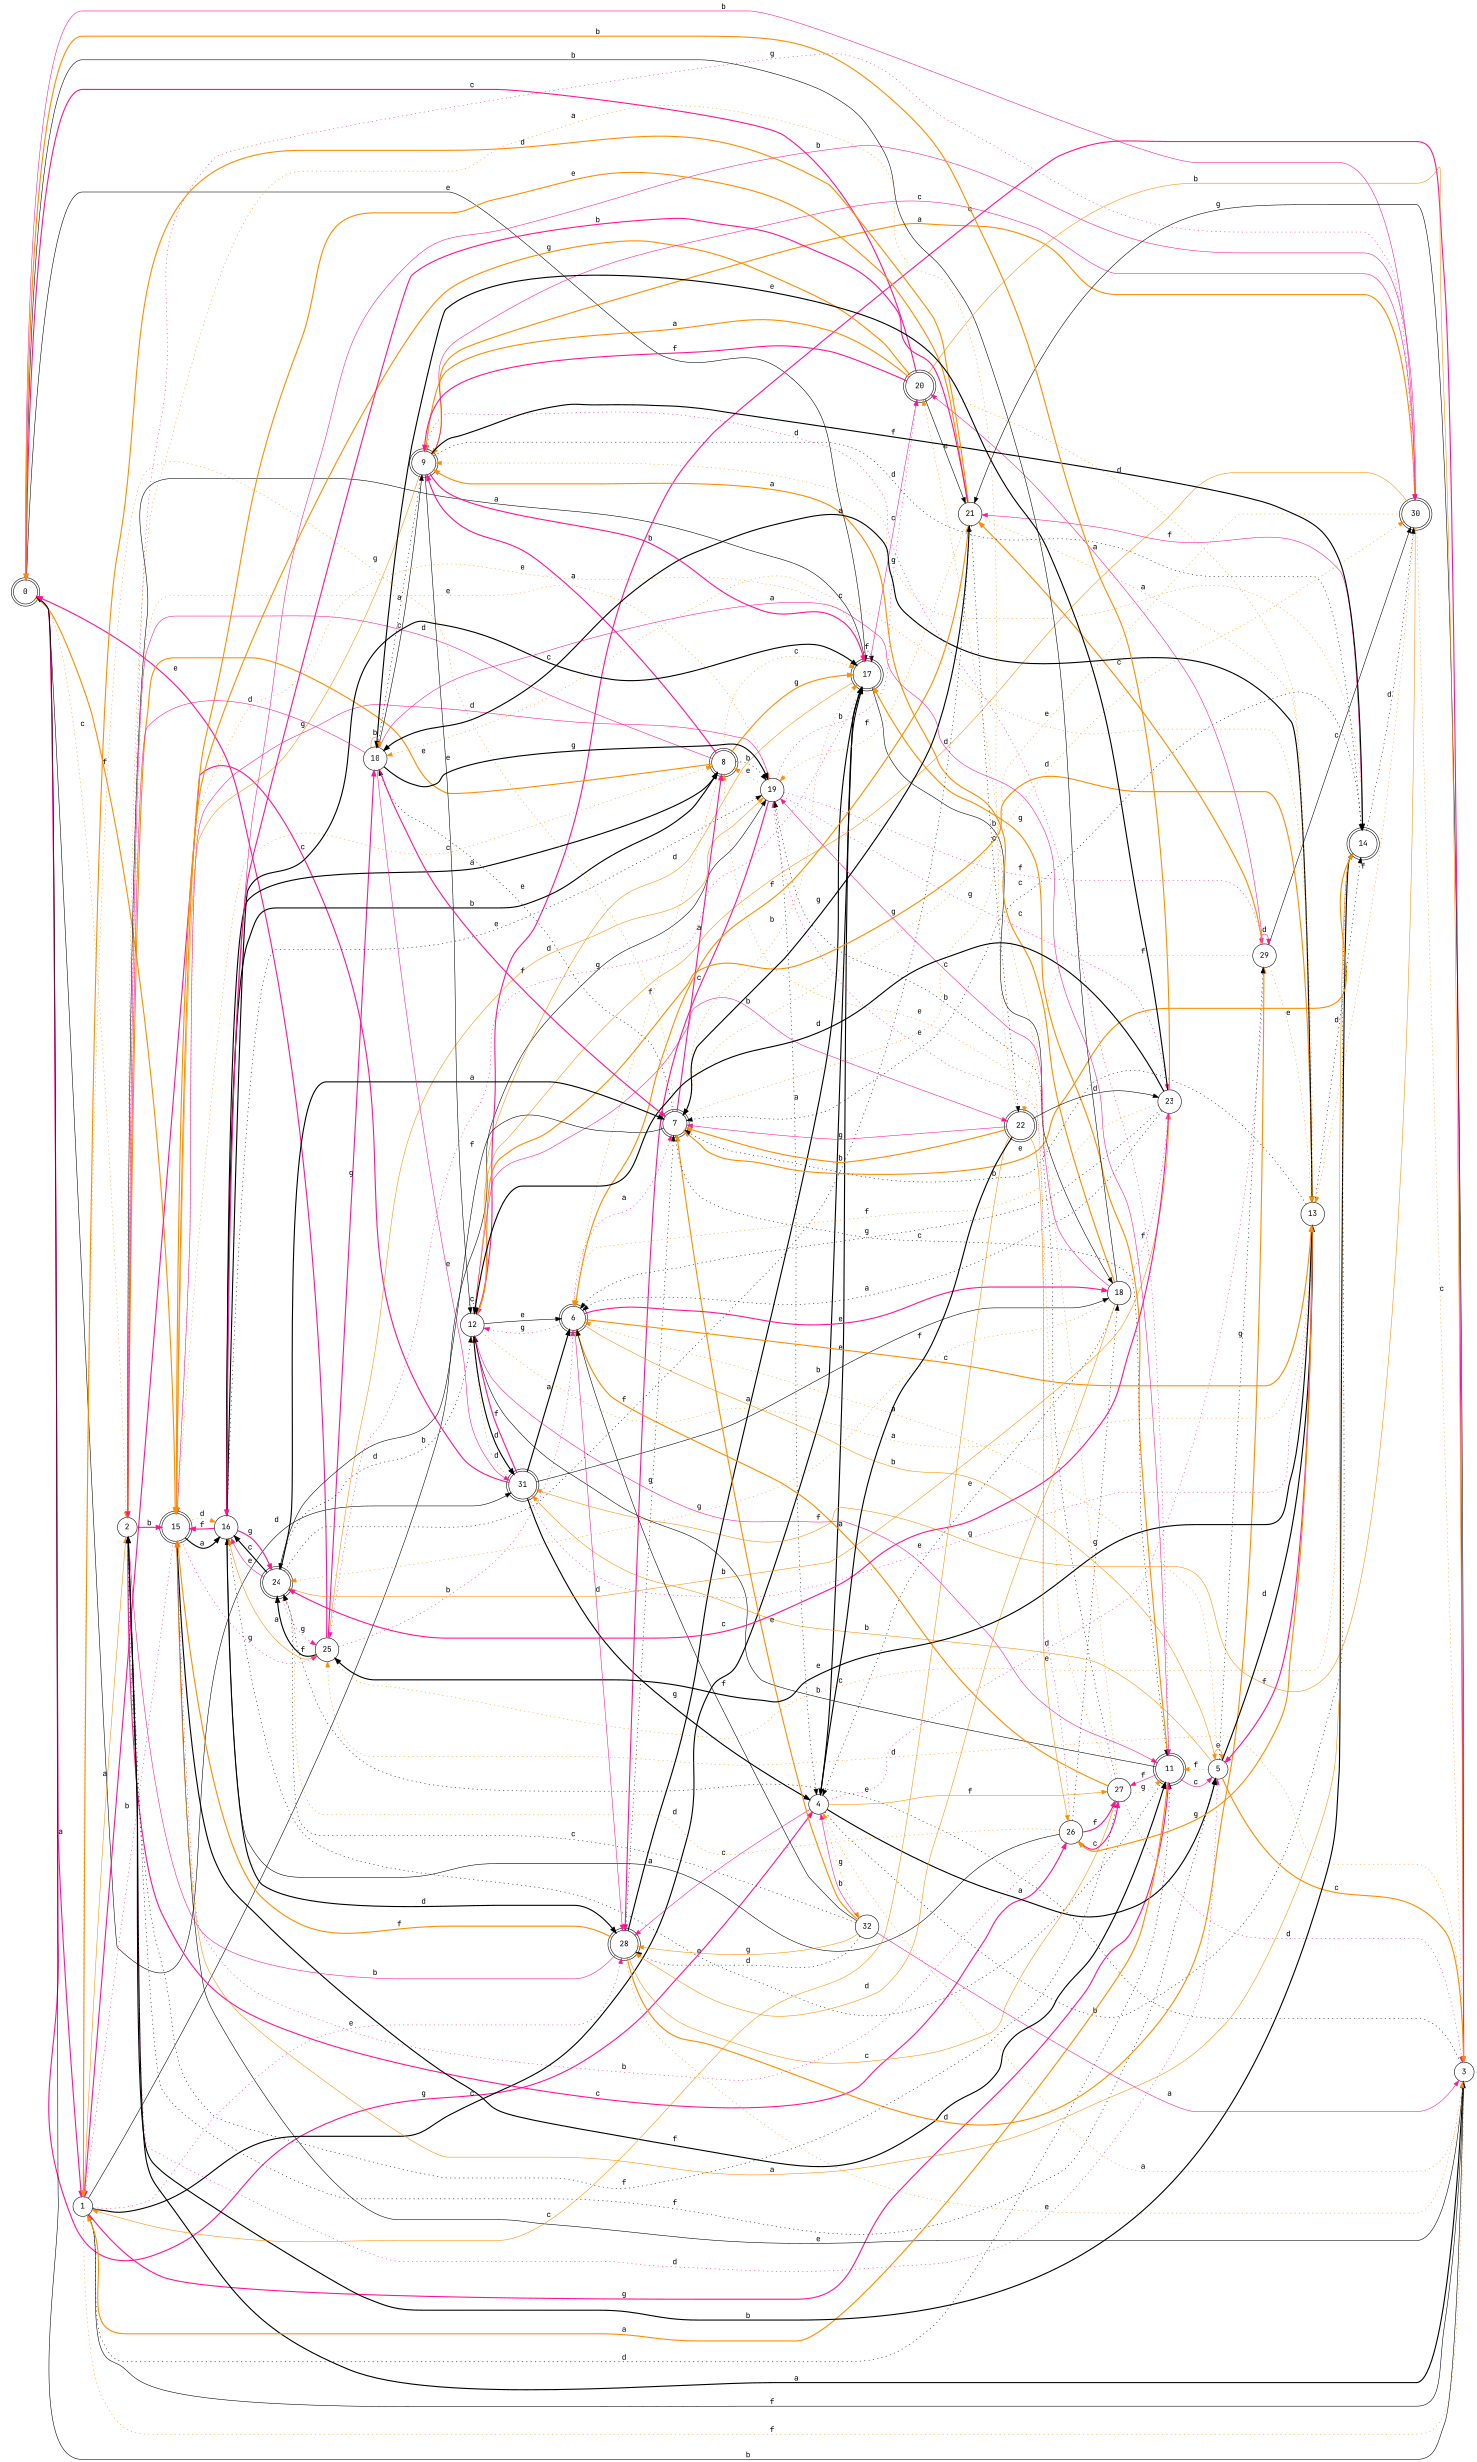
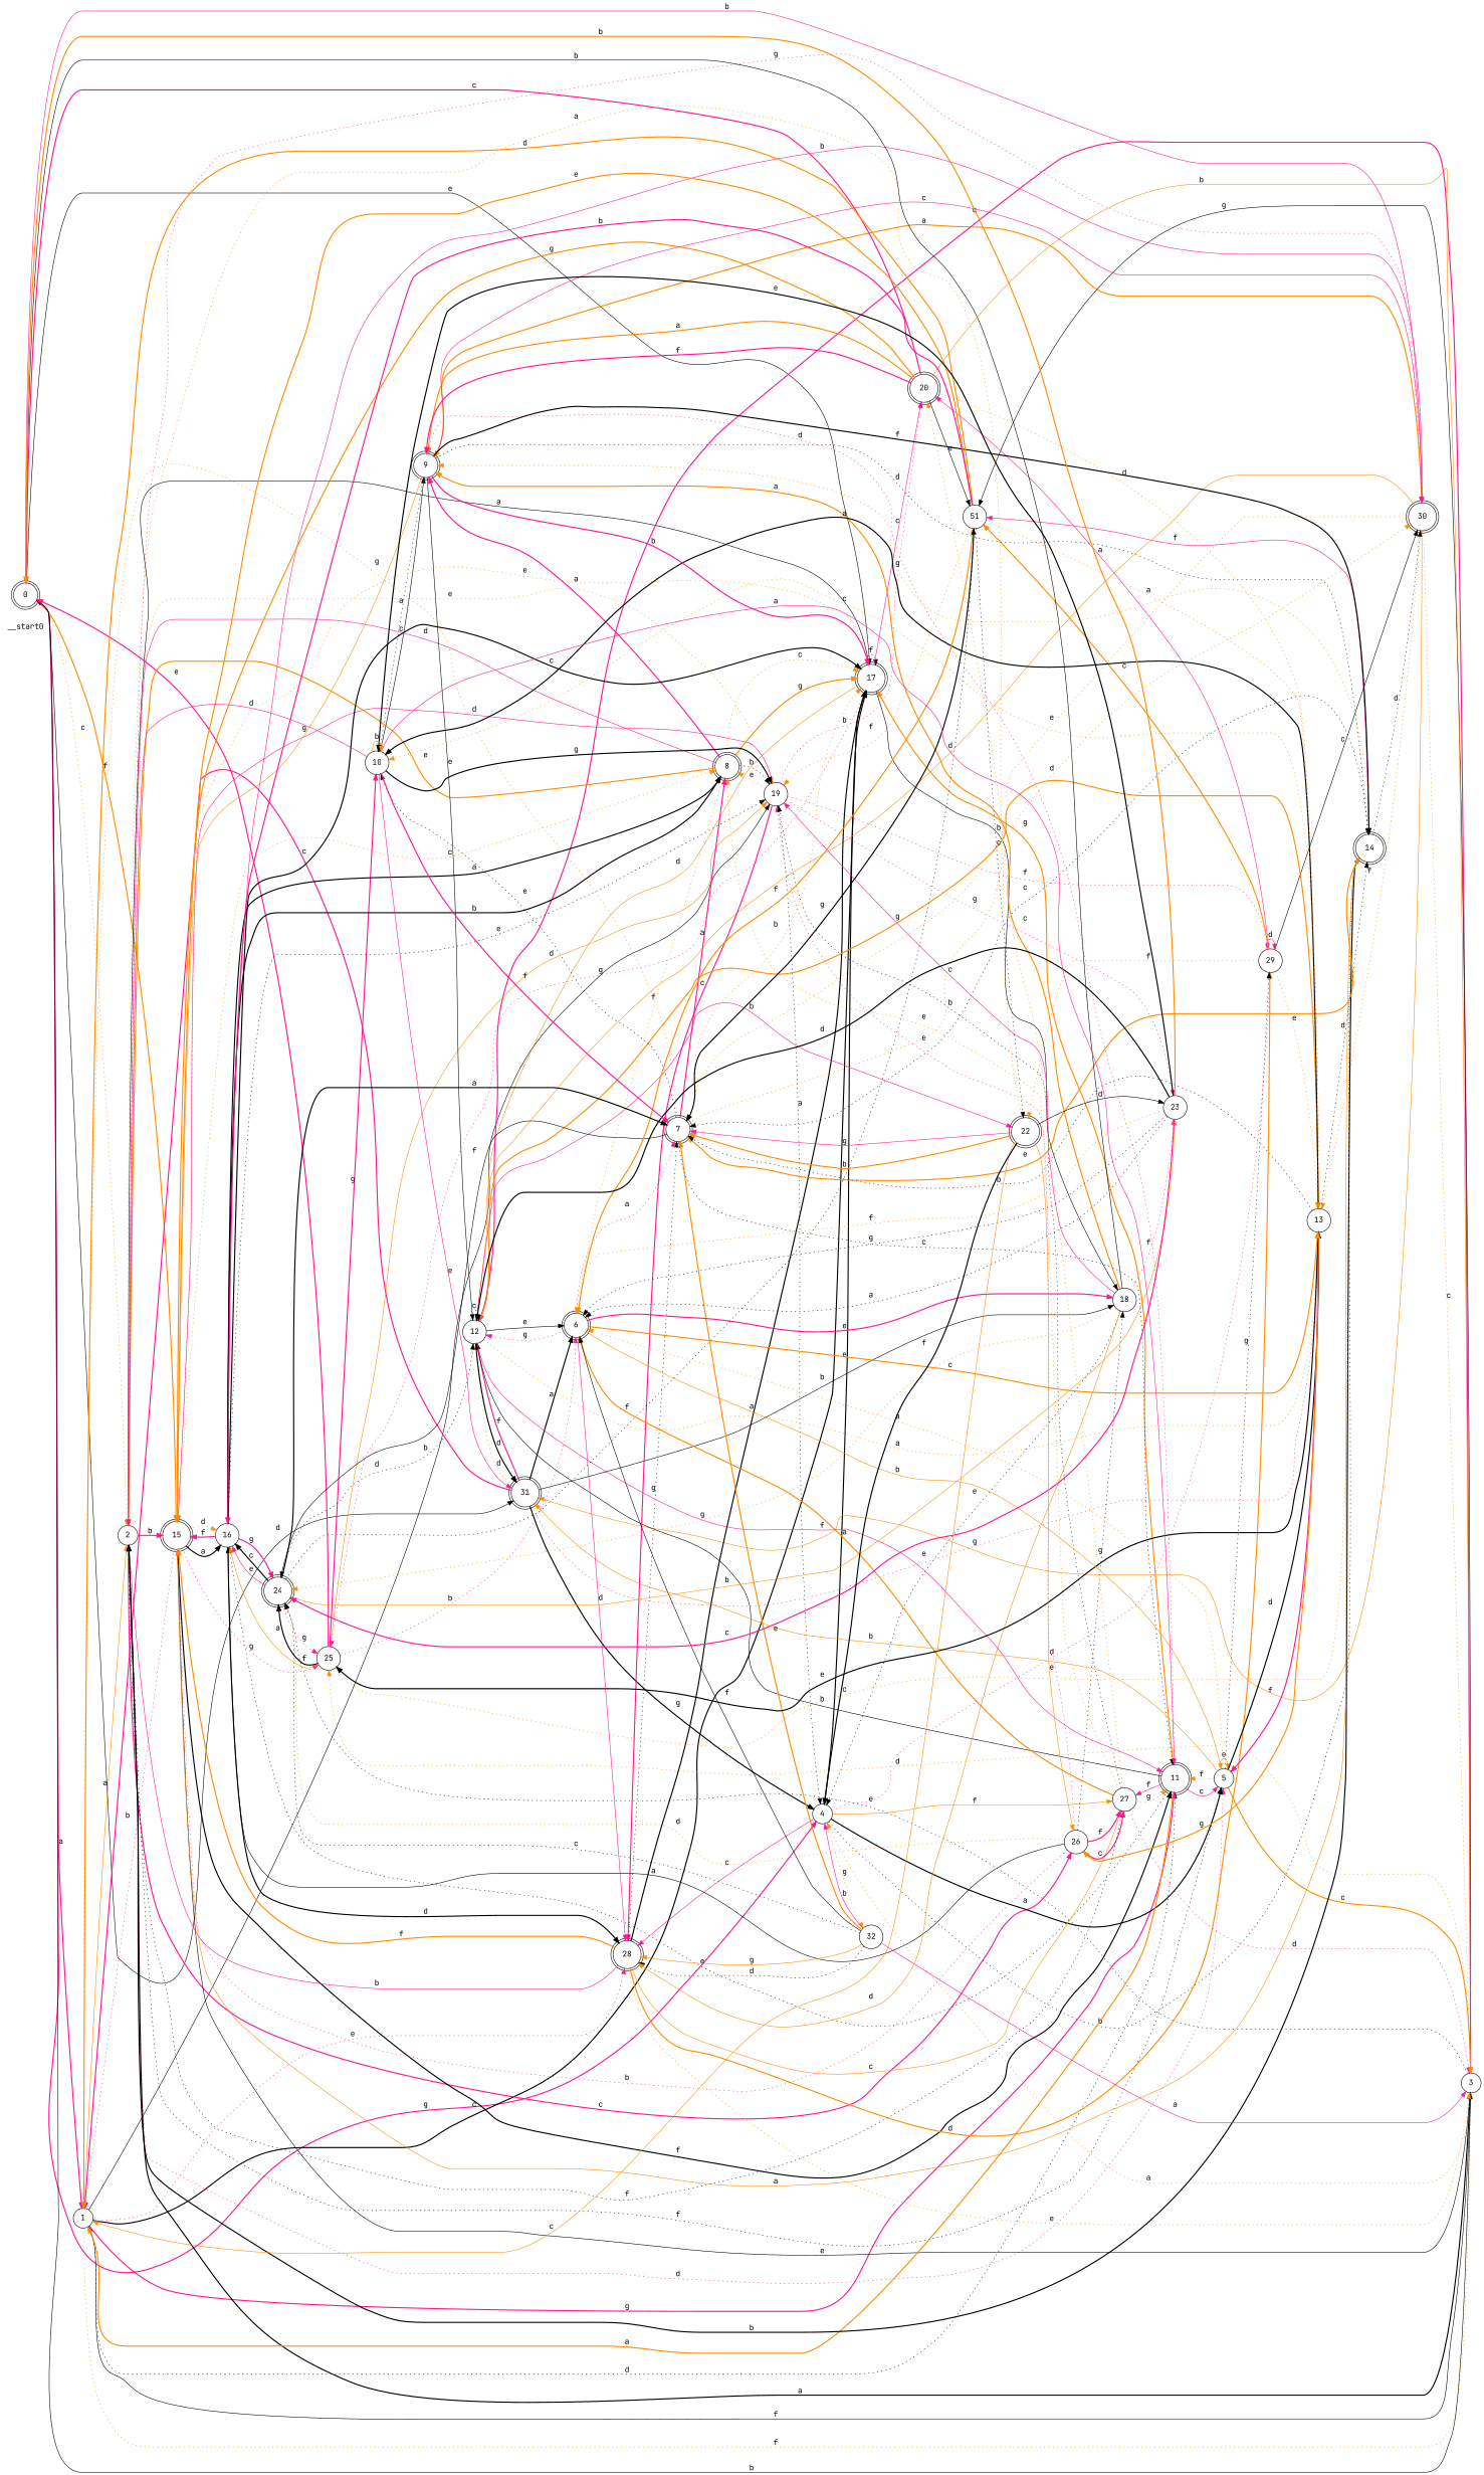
  digraph {
    fontname="JetBrains Mono"
    rankdir=LR
    node [fontname="JetBrains Mono" shape=circle color=black fillcolor=white style=filled]
    edge [color=darkorange fontname="JetBrains Mono" style=dotted]
+   __start0 [shape=none color="" fillcolor="" style=""]
    n2 [label=0 shape=doublecircle style="rounded,filled"]
    n3 [label=1]
    n4 [label=2]
    n5 [label=4]
    n6 [label=15 shape=doublecircle style="rounded,filled"]
    n7 [label=17 shape=doublecircle style="rounded,filled"]
    n8 [label=30 shape=doublecircle style="rounded,filled"]
    n9 [label=31 shape=doublecircle style="rounded,filled"]
    n10 [label=3]
    n11 [label=11 shape=doublecircle style="rounded,filled"]
    n12 [label=19]
    n13 [label=28 shape=doublecircle style="rounded,filled"]
    n14 [label=5]
    n15 [label=26]
    n16 [label=14 shape=doublecircle style="rounded,filled"]
    n17 [label=27]
    n18 [label=29]
    n19 [label=32]
    n20 [label=25]
    n21 [label=8 shape=doublecircle style="rounded,filled"]
    n22 [label=16]
    n23 [label=12]
    n24 [label=18]
    n25 [label=20 shape=doublecircle style="rounded,filled"]
    n26 [label=13]
    n27 [label=7 shape=doublecircle style="rounded,filled"]
    n28 [label=9 shape=doublecircle style="rounded,filled"]
    n29 [label=6 shape=doublecircle style="rounded,filled"]
-   n30 [label=21]
+   n30 [label=51]
    n31 [label=24 shape=doublecircle style="rounded,filled"]
    n32 [label=23]
    n33 [label=22 shape=doublecircle style="rounded,filled"]
    n34 [label=10]
    n2 -> n3 [color=deeppink label=a style=bold]
    n2 -> n4 [label=c]
    n2 -> n5 [color=deeppink label=g style=bold]
    n2 -> n6 [label=f style=bold]
    n2 -> n7 [color=black label=e style=solid]
    n2 -> n8 [color=deeppink label=b style=solid]
    n2 -> n9 [color=black label=d style=solid]
    n3 -> n4 [label=a style=solid]
    n3 -> n7 [color=black label=c style=bold]
    n3 -> n10 [label=f]
    n3 -> n11 [color=black label=d]
    n3 -> n11 [color=deeppink label=g style=bold]
    n3 -> n12 [color=black label=b style=solid]
    n3 -> n13 [color=deeppink label=e]
    n4 -> n6 [color=deeppink label=b style=bold]
    n4 -> n8 [color=deeppink label=g]
    n4 -> n10 [color=black label=a style=bold]
    n4 -> n12 [label=e]
    n4 -> n14 [color=deeppink label=d]
    n4 -> n14 [color=black label=f]
    n4 -> n15 [color=deeppink label=c style=bold]
    n5 -> n7 [color=black label=e style=bold]
    n5 -> n13 [color=deeppink label=c style=solid]
    n5 -> n14 [color=black label=a style=bold]
    n5 -> n16 [color=black label=b]
    n5 -> n17 [label=f style=solid]
    n5 -> n18 [color=deeppink label=d]
    n5 -> n19 [label=g]
    n6 -> n3 [color=deeppink label=b]
    n6 -> n10 [color=black label=e style=solid]
    n6 -> n11 [color=black label=f style=bold]
    n6 -> n20 [color=deeppink label=g]
    n6 -> n21 [label=c]
    n6 -> n22 [color=black label=a style=bold]
    n6 -> n22 [label=d]
    n7 -> n4 [color=black label=a style=solid]
    n7 -> n6 [label=e]
    n7 -> n7 [color=black label=f]
    n7 -> n20 [color=deeppink label=g]
    n7 -> n23 [label=d style=solid]
    n7 -> n24 [color=black label=b style=solid]
    n7 -> n25 [color=deeppink label=c style=solid]
    n8 -> n9 [label=g style=solid]
    n8 -> n10 [label=c]
    n8 -> n22 [color=deeppink label=b style=solid]
    n8 -> n23 [label=d style=solid]
    n8 -> n26 [label=f]
    n8 -> n27 [label=e]
    n8 -> n28 [label=a style=bold]
    n9 -> n3 [color=deeppink label=c style=bold]
    n9 -> n5 [color=black label=g style=bold]
    n9 -> n23 [label=d]
    n9 -> n23 [color=deeppink label=f style=bold]
    n9 -> n24 [color=black label=b style=solid]
    n9 -> n26 [color=deeppink label=e]
    n9 -> n29 [color=black label=a style=bold]
    n10 -> n2 [color=black label=b style=solid]
    n10 -> n3 [color=black label=f style=solid]
    n10 -> n5 [label=a]
    n10 -> n20 [label=d]
    n10 -> n23 [color=deeppink label=c style=bold]
    n10 -> n30 [color=black label=g style=solid]
    n10 -> n31 [color=black label=e]
    n11 -> n3 [label=a style=bold]
    n11 -> n7 [label=g style=bold]
    n11 -> n14 [color=deeppink label=c style=solid]
    n11 -> n17 [color=deeppink label=f style=solid]
    n11 -> n22 [color=black label=e]
    n11 -> n23 [color=black label=b style=solid]
    n11 -> n28 [color=deeppink label=d]
    n12 -> n5 [color=black label=a]
    n12 -> n6 [color=deeppink label=d style=solid]
    n12 -> n13 [color=deeppink label=c style=bold]
    n12 -> n18 [color=deeppink label=f]
    n12 -> n21 [label=e]
    n12 -> n25 [color=deeppink label=b]
    n12 -> n32 [color=deeppink label=g]
    n13 -> n4 [color=deeppink label=b style=solid]
    n13 -> n6 [label=f style=bold]
    n13 -> n7 [color=black label=a style=bold]
    n13 -> n10 [label=e]
    n13 -> n17 [label=c style=solid]
    n13 -> n18 [label=d style=bold]
    n13 -> n27 [color=black label=g]
    n14 -> n9 [label=b style=solid]
    n14 -> n10 [label=c style=bold]
    n14 -> n11 [label=f]
    n14 -> n14 [label=e style=solid]
    n14 -> n18 [color=black label=g]
    n14 -> n26 [color=black label=d style=bold]
    n14 -> n29 [label=a]
    n15 -> n6 [color=deeppink label=b]
    n15 -> n12 [color=deeppink label=e]
    n15 -> n17 [color=deeppink label=c style=bold]
    n15 -> n17 [color=deeppink label=f style=bold]
    n15 -> n22 [color=black label=a style=solid]
    n15 -> n24 [color=black label=g]
    n15 -> n31 [label=d]
    n16 -> n4 [color=black label=b style=bold]
    n16 -> n6 [label=a style=solid]
    n16 -> n8 [color=black label=d]
    n16 -> n27 [color=black label=c]
    n16 -> n27 [label=e style=bold]
    n16 -> n28 [label=g]
    n16 -> n30 [color=deeppink label=f style=solid]
    n17 -> n4 [color=black label=f]
    n17 -> n10 [color=deeppink label=d]
    n17 -> n11 [label=g]
    n17 -> n12 [color=black label=b]
    n17 -> n21 [label=e]
    n17 -> n25 [label=c]
    n17 -> n29 [label=a style=bold]
    n18 -> n8 [color=black label=c style=solid]
    n18 -> n18 [color=deeppink label=d style=solid]
    n18 -> n25 [color=deeppink label=a style=solid]
    n18 -> n26 [label=e]
    n18 -> n30 [label=c style=bold]
    n18 -> n33 [label=f]
    n19 -> n5 [color=deeppink label=b style=solid]
    n19 -> n10 [color=deeppink label=a style=solid]
    n19 -> n13 [color=black label=d]
    n19 -> n13 [label=g style=solid]
    n19 -> n27 [label=e style=bold]
    n19 -> n29 [color=black label=f style=solid]
    n19 -> n31 [color=black label=c]
    n20 -> n2 [color=deeppink label=e style=bold]
    n20 -> n12 [label=d style=solid]
    n20 -> n16 [label=c]
    n20 -> n22 [label=a style=solid]
    n20 -> n29 [color=deeppink label=b]
    n20 -> n31 [color=black label=f style=bold]
    n20 -> n34 [color=deeppink label=g style=bold]
    n21 -> n4 [color=deeppink label=d style=solid]
    n21 -> n4 [label=e style=bold]
    n21 -> n7 [label=c]
    n21 -> n7 [label=g style=bold]
    n21 -> n12 [color=black label=b]
    n21 -> n28 [color=deeppink label=a style=bold]
    n21 -> n29 [label=f]
    n22 -> n6 [color=deeppink label=f style=bold]
    n22 -> n7 [color=black label=c style=bold]
    n22 -> n12 [color=black label=e]
    n22 -> n13 [color=black label=d style=bold]
    n22 -> n21 [color=black label=a style=bold]
    n22 -> n21 [color=black label=b style=bold]
    n22 -> n31 [color=deeppink label=g style=bold]
    n23 -> n9 [color=black label=d style=bold]
    n23 -> n11 [color=deeppink label=f style=solid]
    n23 -> n23 [color=black label=c]
    n23 -> n26 [label=a]
    n23 -> n26 [label=g style=bold]
    n23 -> n29 [color=black label=e style=solid]
    n23 -> n33 [color=deeppink label=b style=solid]
    n24 -> n2 [color=black label=b style=solid]
    n24 -> n5 [color=black label=e]
    n24 -> n12 [color=deeppink label=c style=solid]
    n24 -> n13 [label=d style=solid]
    n24 -> n28 [label=a style=bold]
    n24 -> n31 [label=g]
    n24 -> n32 [color=deeppink label=f]
    n25 -> n2 [color=deeppink label=c style=bold]
    n25 -> n6 [label=g style=bold]
    n25 -> n10 [label=b style=solid]
    n25 -> n26 [label=d]
    n25 -> n28 [label=a style=bold]
    n25 -> n28 [color=deeppink label=f style=bold]
    n25 -> n30 [color=black label=e style=solid]
    n26 -> n14 [color=deeppink label=f style=bold]
    n26 -> n15 [label=g style=bold]
    n26 -> n16 [color=black label=d]
    n26 -> n20 [color=black label=e style=bold]
    n26 -> n27 [color=black label=b]
    n26 -> n34 [color=black label=a style=bold]
    n26 -> n34 [label=c]
    n27 -> n3 [label=g]
    n27 -> n7 [label=b]
    n27 -> n8 [label=d]
    n27 -> n11 [color=black label=c]
    n27 -> n21 [color=deeppink label=a style=bold]
    n27 -> n31 [color=black label=f style=solid]
    n27 -> n34 [color=black label=e]
    n28 -> n6 [label=g style=solid]
    n28 -> n7 [color=deeppink label=b style=bold]
    n28 -> n8 [color=deeppink label=c style=solid]
    n28 -> n16 [color=black label=d]
    n28 -> n16 [color=black label=f style=bold]
    n28 -> n23 [color=black label=e style=solid]
    n28 -> n34 [color=black label=a]
    n29 -> n13 [color=deeppink label=d style=solid]
    n29 -> n14 [label=b style=solid]
    n29 -> n23 [color=deeppink label=g]
    n29 -> n24 [color=deeppink label=e style=bold]
    n29 -> n26 [label=c style=bold]
    n29 -> n27 [color=deeppink label=a]
    n29 -> n30 [label=f style=bold]
    n30 -> n3 [label=d style=bold]
    n30 -> n6 [label=e style=bold]
    n30 -> n12 [label=f]
    n30 -> n22 [color=deeppink label=b style=bold]
    n30 -> n26 [label=a]
    n30 -> n27 [color=black label=g style=bold]
    n30 -> n33 [color=black label=c]
    n31 -> n20 [color=deeppink label=g]
    n31 -> n22 [color=black label=c style=bold]
    n31 -> n22 [color=deeppink label=e style=solid]
    n31 -> n23 [color=black label=d]
    n31 -> n27 [color=black label=a style=bold]
    n31 -> n30 [color=black label=f]
    n31 -> n32 [label=b style=solid]
    n32 -> n2 [label=b style=bold]
    n32 -> n23 [color=black label=d style=bold]
    n32 -> n29 [color=black label=a]
    n32 -> n29 [label=f]
    n32 -> n29 [color=black label=g]
    n32 -> n31 [color=deeppink label=c style=bold]
    n32 -> n34 [color=black label=e style=bold]
    n33 -> n3 [label=c style=solid]
    n33 -> n4 [label=a]
    n33 -> n5 [color=black label=f style=bold]
    n33 -> n15 [label=e style=solid]
    n33 -> n27 [label=b style=bold]
    n33 -> n27 [color=deeppink label=g style=solid]
    n33 -> n32 [color=black label=d style=solid]
    n34 -> n4 [color=deeppink label=d style=solid]
    n34 -> n9 [color=deeppink label=e style=solid]
    n34 -> n11 [color=deeppink label=a style=solid]
    n34 -> n12 [color=black label=g style=bold]
    n34 -> n27 [color=deeppink label=f style=bold]
    n34 -> n28 [color=black label=c style=solid]
    n34 -> n34 [label=b style=solid]
  }
